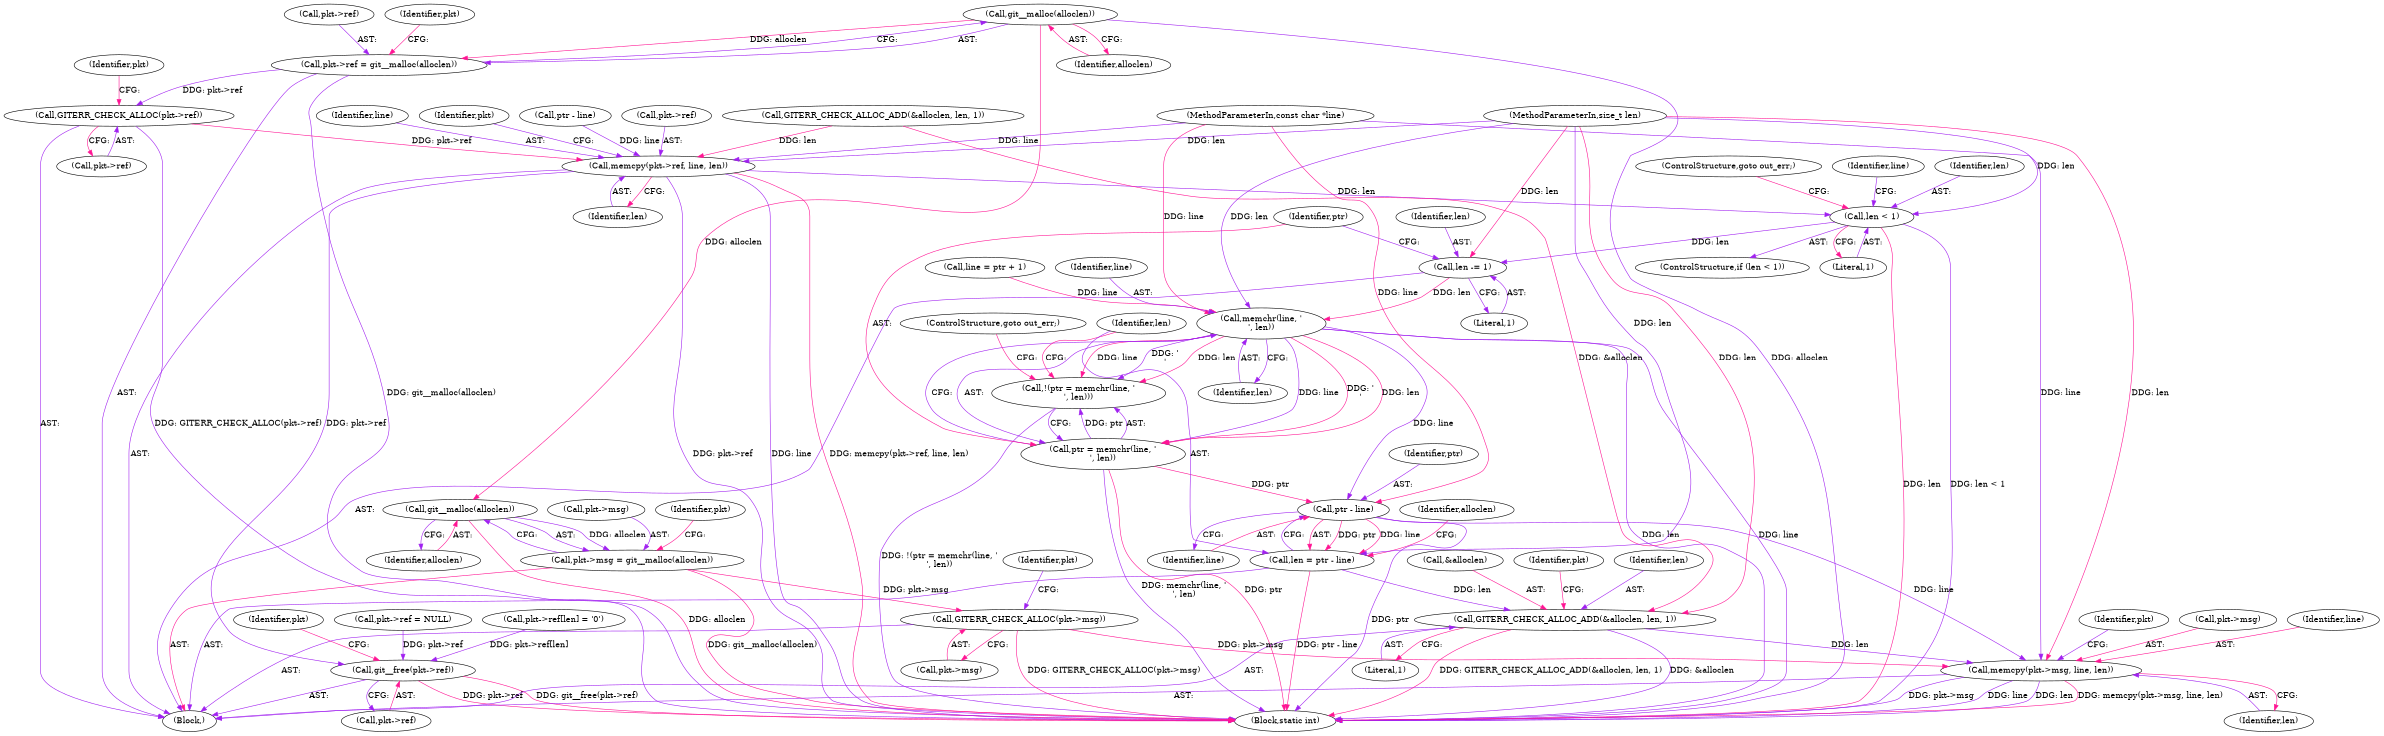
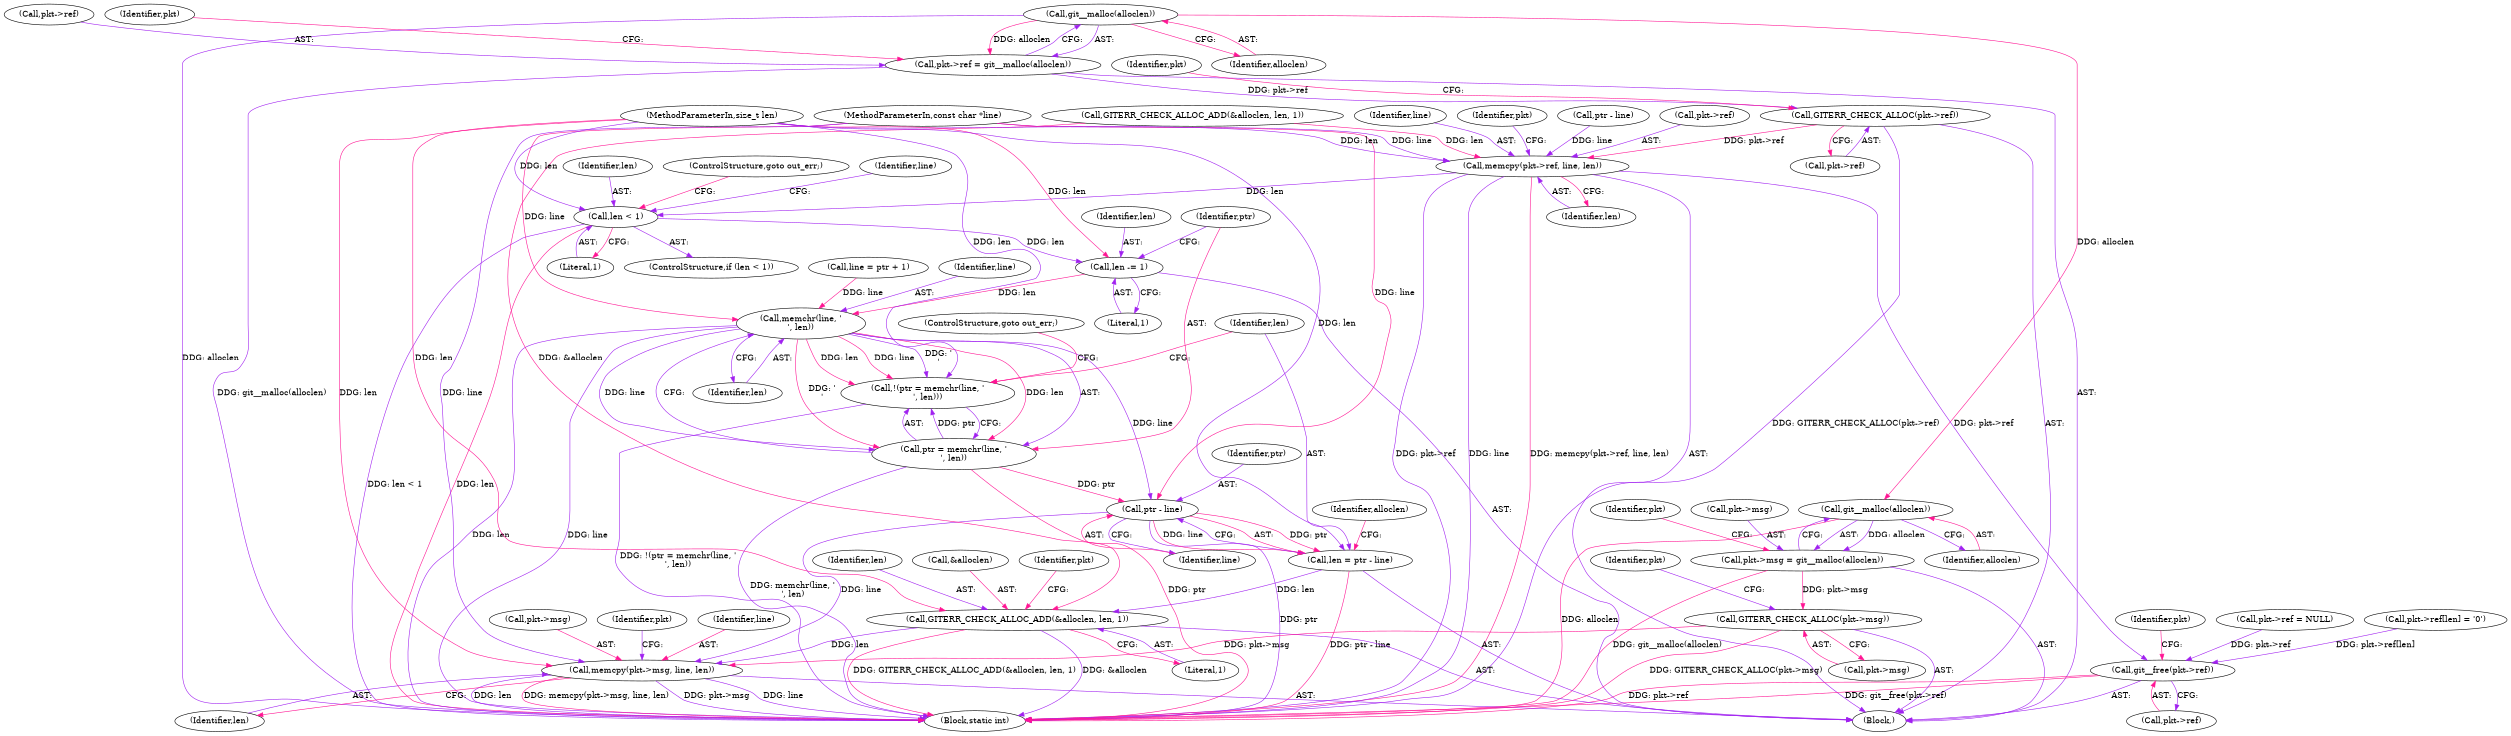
  digraph {
    edge [color=purple]
    n1 [label="(Call,git__malloc(alloclen))"]
    n2 [label="(Call,pkt->ref = git__malloc(alloclen))"]
    n3 [label="(Call,git__malloc(alloclen))"]
    n4 [label="(Identifier,alloclen)"]
    n5 [label="(Block,static int)"]
    n6 [label="(Call,GITERR_CHECK_ALLOC(pkt->ref))"]
    n7 [label="(Block,)"]
    n8 [label="(Call,pkt->msg = git__malloc(alloclen))"]
    n9 [label="(Identifier,alloclen)"]
    n10 [label="(Call,memcpy(pkt->ref, line, len))"]
    n11 [label="(Call,pkt->ref)"]
    n12 [label="(Call,len < 1)"]
    n13 [label="(Call,git__free(pkt->ref))"]
    n14 [label="(Identifier,len)"]
    n15 [label="(Call,len -= 1)"]
    n16 [label="(Literal,1)"]
    n17 [label="(ControlStructure,if (len < 1))"]
    n18 [label="(Call,pkt->ref)"]
    n19 [label="(Call,memchr(line, '\n', len))"]
    n20 [label="(Literal,1)"]
    n21 [label="(Call,!(ptr = memchr(line, '\n', len)))"]
    n22 [label="(Call,ptr = memchr(line, '\n', len))"]
    n23 [label="(Call,ptr - line)"]
    n24 [label="(Identifier,len)"]
    n25 [label="(Call,len = ptr - line)"]
    n26 [label="(Call,memcpy(pkt->msg, line, len))"]
    n27 [label="(Identifier,line)"]
    n28 [label="(Call,GITERR_CHECK_ALLOC_ADD(&alloclen, len, 1))"]
    n29 [label="(Identifier,len)"]
    n30 [label="(Literal,1)"]
    n31 [label="(Call,GITERR_CHECK_ALLOC(pkt->msg))"]
    n32 [label="(Call,pkt->msg)"]
    n33 [label="(Call,ptr - line)"]
    n34 [label="(Identifier,len)"]
    n35 [label="(Call,pkt->ref = NULL)"]
    n36 [label="(Identifier,len)"]
    n37 [label="(Call,&alloclen)"]
    n38 [label="(Identifier,pkt)"]
    n39 [label="(Call,pkt->ref)"]
    n40 [label="(Identifier,pkt)"]
    n41 [label="(Call,pkt->ref[len] = '\0')"]
    n42 [label="(Identifier,line)"]
    n43 [label="(Call,pkt->ref)"]
    n44 [label="(Call,pkt->msg)"]
    n45 [label="(ControlStructure,goto out_err;)"]
    n46 [label="(Identifier,len)"]
    n47 [label="(Identifier,ptr)"]
    n48 [label="(Identifier,pkt)"]
    n49 [label="(ControlStructure,goto out_err;)"]
    n50 [label="(Identifier,ptr)"]
    n51 [label="(Identifier,alloclen)"]
    n52 [label="(Identifier,pkt)"]
    n53 [label="(Identifier,pkt)"]
    n54 [label="(MethodParameterIn,const char *line)"]
    n55 [label="(Identifier,pkt)"]
    n56 [label="(Identifier,pkt)"]
    n57 [label="(Call,pkt->msg)"]
    n58 [label="(Identifier,line)"]
    n59 [label="(Identifier,pkt)"]
    n60 [label="(Call,GITERR_CHECK_ALLOC_ADD(&alloclen, len, 1))"]
    n61 [label="(MethodParameterIn,size_t len)"]
    n62 [label="(Call,line = ptr + 1)"]
    n63 [label="(Identifier,line)"]
    n64 [label="(Identifier,len)"]
    n65 [label="(Identifier,line)"]
    n1 -> n2 [label="AST: "]
    n1 -> n2 [color=deeppink label="DDG: alloclen"]
    n1 -> n3 [color=deeppink label="DDG: alloclen"]
    n1 -> n4 [color=deeppink label="CFG: "]
    n1 -> n5 [label="DDG: alloclen"]
    n2 -> n1 [label="CFG: "]
    n2 -> n5 [label="DDG: git__malloc(alloclen)"]
    n2 -> n6 [label="DDG: pkt->ref"]
    n2 -> n7 [label="AST: "]
    n3 -> n5 [color=deeppink label="DDG: alloclen"]
    n3 -> n8 [label="AST: "]
    n3 -> n8 [label="DDG: alloclen"]
    n3 -> n9 [label="CFG: "]
    n4 -> n1 [color=deeppink label="AST: "]
    n6 -> n5 [label="DDG: GITERR_CHECK_ALLOC(pkt->ref)"]
    n6 -> n7 [label="AST: "]
    n6 -> n10 [color=deeppink label="DDG: pkt->ref"]
    n6 -> n11 [color=deeppink label="CFG: "]
    n8 -> n3 [label="CFG: "]
    n8 -> n5 [color=deeppink label="DDG: git__malloc(alloclen)"]
-   n8 -> n7 [color=deeppink label="AST: "]
+   n8 -> n7 [label="AST: "]
    n8 -> n31 [color=deeppink label="DDG: pkt->msg"]
    n9 -> n3 [color=deeppink label="AST: "]
    n10 -> n5 [label="DDG: pkt->ref"]
    n10 -> n5 [color=deeppink label="DDG: memcpy(pkt->ref, line, len)"]
    n10 -> n5 [label="DDG: line"]
    n10 -> n7 [label="AST: "]
    n10 -> n12 [label="DDG: len"]
    n10 -> n13 [label="DDG: pkt->ref"]
    n10 -> n14 [color=deeppink label="CFG: "]
    n11 -> n6 [label="AST: "]
    n12 -> n5 [label="DDG: len < 1"]
    n12 -> n5 [color=deeppink label="DDG: len"]
    n12 -> n15 [label="DDG: len"]
    n12 -> n16 [color=deeppink label="CFG: "]
    n12 -> n17 [label="AST: "]
    n13 -> n5 [color=deeppink label="DDG: pkt->ref"]
    n13 -> n5 [color=deeppink label="DDG: git__free(pkt->ref)"]
    n13 -> n7 [label="AST: "]
    n13 -> n18 [label="CFG: "]
    n14 -> n10 [label="AST: "]
    n15 -> n7 [label="AST: "]
    n15 -> n19 [color=deeppink label="DDG: len"]
    n15 -> n20 [label="CFG: "]
    n16 -> n12 [label="AST: "]
    n18 -> n13 [color=deeppink label="AST: "]
    n19 -> n5 [label="DDG: len"]
    n19 -> n5 [label="DDG: line"]
    n19 -> n21 [color=deeppink label="DDG: line"]
    n19 -> n21 [label="DDG: '\n'"]
    n19 -> n21 [color=deeppink label="DDG: len"]
    n19 -> n22 [label="AST: "]
    n19 -> n22 [label="DDG: line"]
    n19 -> n22 [color=deeppink label="DDG: '\n'"]
    n19 -> n22 [color=deeppink label="DDG: len"]
    n19 -> n23 [label="DDG: line"]
    n19 -> n24 [label="CFG: "]
    n20 -> n15 [label="AST: "]
    n21 -> n5 [label="DDG: !(ptr = memchr(line, '\n', len))"]
    n21 -> n22 [label="CFG: "]
    n22 -> n5 [label="DDG: memchr(line, '\n', len)"]
    n22 -> n5 [color=deeppink label="DDG: ptr"]
    n22 -> n19 [label="CFG: "]
    n22 -> n21 [label="AST: "]
    n22 -> n21 [label="DDG: ptr"]
    n22 -> n23 [color=deeppink label="DDG: ptr"]
    n23 -> n5 [label="DDG: ptr"]
    n23 -> n25 [color=deeppink label="AST: "]
    n23 -> n25 [color=deeppink label="DDG: ptr"]
    n23 -> n25 [color=deeppink label="DDG: line"]
    n23 -> n26 [label="DDG: line"]
    n23 -> n27 [label="CFG: "]
    n24 -> n19 [label="AST: "]
    n25 -> n5 [color=deeppink label="DDG: ptr - line"]
    n25 -> n7 [label="AST: "]
    n25 -> n23 [label="CFG: "]
    n25 -> n28 [label="DDG: len"]
    n26 -> n5 [label="DDG: pkt->msg"]
    n26 -> n5 [label="DDG: line"]
    n26 -> n5 [label="DDG: len"]
    n26 -> n5 [color=deeppink label="DDG: memcpy(pkt->msg, line, len)"]
    n26 -> n7 [label="AST: "]
    n26 -> n29 [color=deeppink label="CFG: "]
    n27 -> n23 [color=deeppink label="AST: "]
    n28 -> n5 [label="DDG: &alloclen"]
    n28 -> n5 [color=deeppink label="DDG: GITERR_CHECK_ALLOC_ADD(&alloclen, len, 1)"]
    n28 -> n7 [label="AST: "]
    n28 -> n26 [label="DDG: len"]
    n28 -> n30 [color=deeppink label="CFG: "]
    n29 -> n26 [label="AST: "]
    n30 -> n28 [label="AST: "]
    n31 -> n5 [color=deeppink label="DDG: GITERR_CHECK_ALLOC(pkt->msg)"]
    n31 -> n7 [label="AST: "]
    n31 -> n26 [color=deeppink label="DDG: pkt->msg"]
    n31 -> n32 [color=deeppink label="CFG: "]
    n32 -> n31 [color=deeppink label="AST: "]
    n33 -> n10 [label="DDG: line"]
    n34 -> n28 [label="AST: "]
    n35 -> n13 [label="DDG: pkt->ref"]
    n36 -> n21 [color=deeppink label="CFG: "]
    n36 -> n25 [label="AST: "]
    n37 -> n28 [color=deeppink label="AST: "]
    n38 -> n8 [color=deeppink label="CFG: "]
    n39 -> n10 [label="AST: "]
    n40 -> n28 [color=deeppink label="CFG: "]
    n41 -> n13 [label="DDG: pkt->ref[len]"]
    n42 -> n10 [label="AST: "]
    n43 -> n2 [label="AST: "]
    n44 -> n8 [label="AST: "]
    n45 -> n21 [color=deeppink label="CFG: "]
    n46 -> n12 [label="AST: "]
    n47 -> n15 [label="CFG: "]
    n47 -> n22 [color=deeppink label="AST: "]
    n48 -> n6 [color=deeppink label="CFG: "]
    n49 -> n12 [color=deeppink label="CFG: "]
    n50 -> n23 [label="AST: "]
    n51 -> n25 [color=deeppink label="CFG: "]
    n52 -> n10 [label="CFG: "]
    n53 -> n2 [color=deeppink label="CFG: "]
    n54 -> n10 [label="DDG: line"]
    n54 -> n19 [color=deeppink label="DDG: line"]
    n54 -> n23 [color=deeppink label="DDG: line"]
    n54 -> n26 [label="DDG: line"]
    n55 -> n26 [label="CFG: "]
    n56 -> n31 [label="CFG: "]
    n57 -> n26 [color=deeppink label="AST: "]
    n58 -> n12 [label="CFG: "]
    n59 -> n13 [color=deeppink label="CFG: "]
    n60 -> n10 [color=deeppink label="DDG: len"]
    n60 -> n28 [color=deeppink label="DDG: &alloclen"]
    n61 -> n10 [label="DDG: len"]
    n61 -> n12 [label="DDG: len"]
    n61 -> n15 [color=deeppink label="DDG: len"]
-   n61 -> n19 [label="DDG: len"]
+   n61 -> n21 [label="DDG: len"]
    n61 -> n25 [label="DDG: len"]
    n61 -> n26 [color=deeppink label="DDG: len"]
    n61 -> n28 [color=deeppink label="DDG: len"]
    n62 -> n19 [color=deeppink label="DDG: line"]
    n63 -> n19 [label="AST: "]
    n64 -> n15 [label="AST: "]
    n65 -> n26 [color=deeppink label="AST: "]
  }
